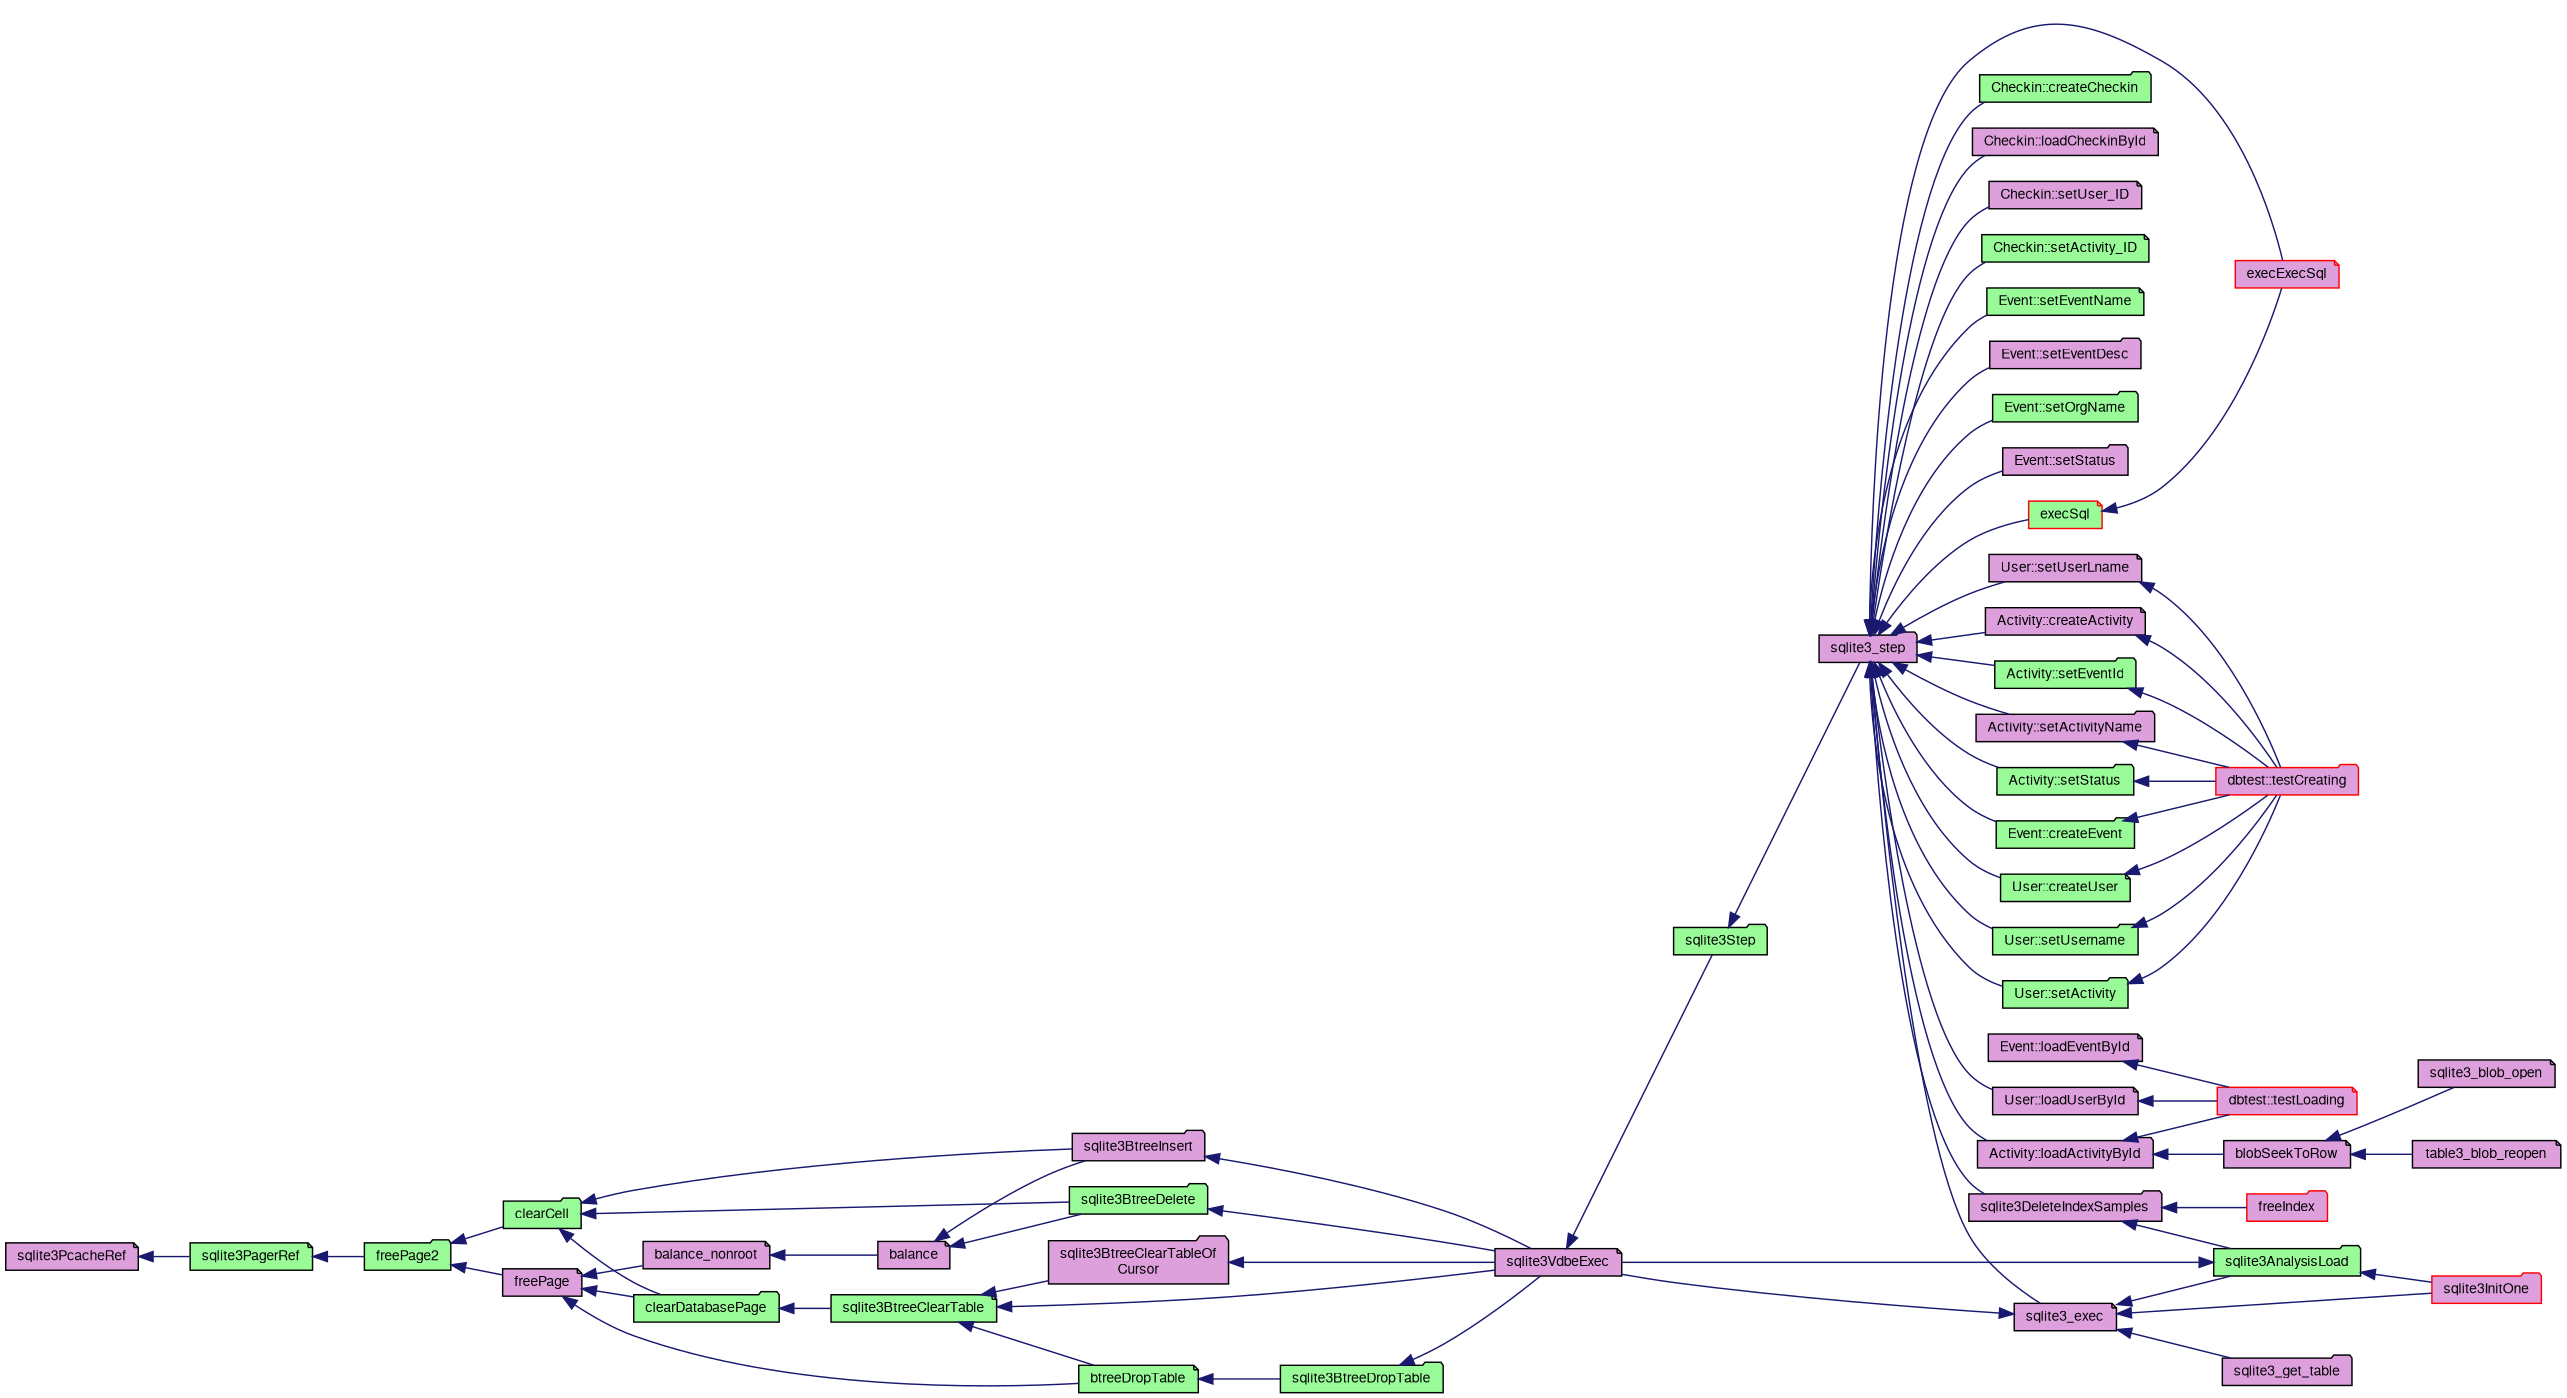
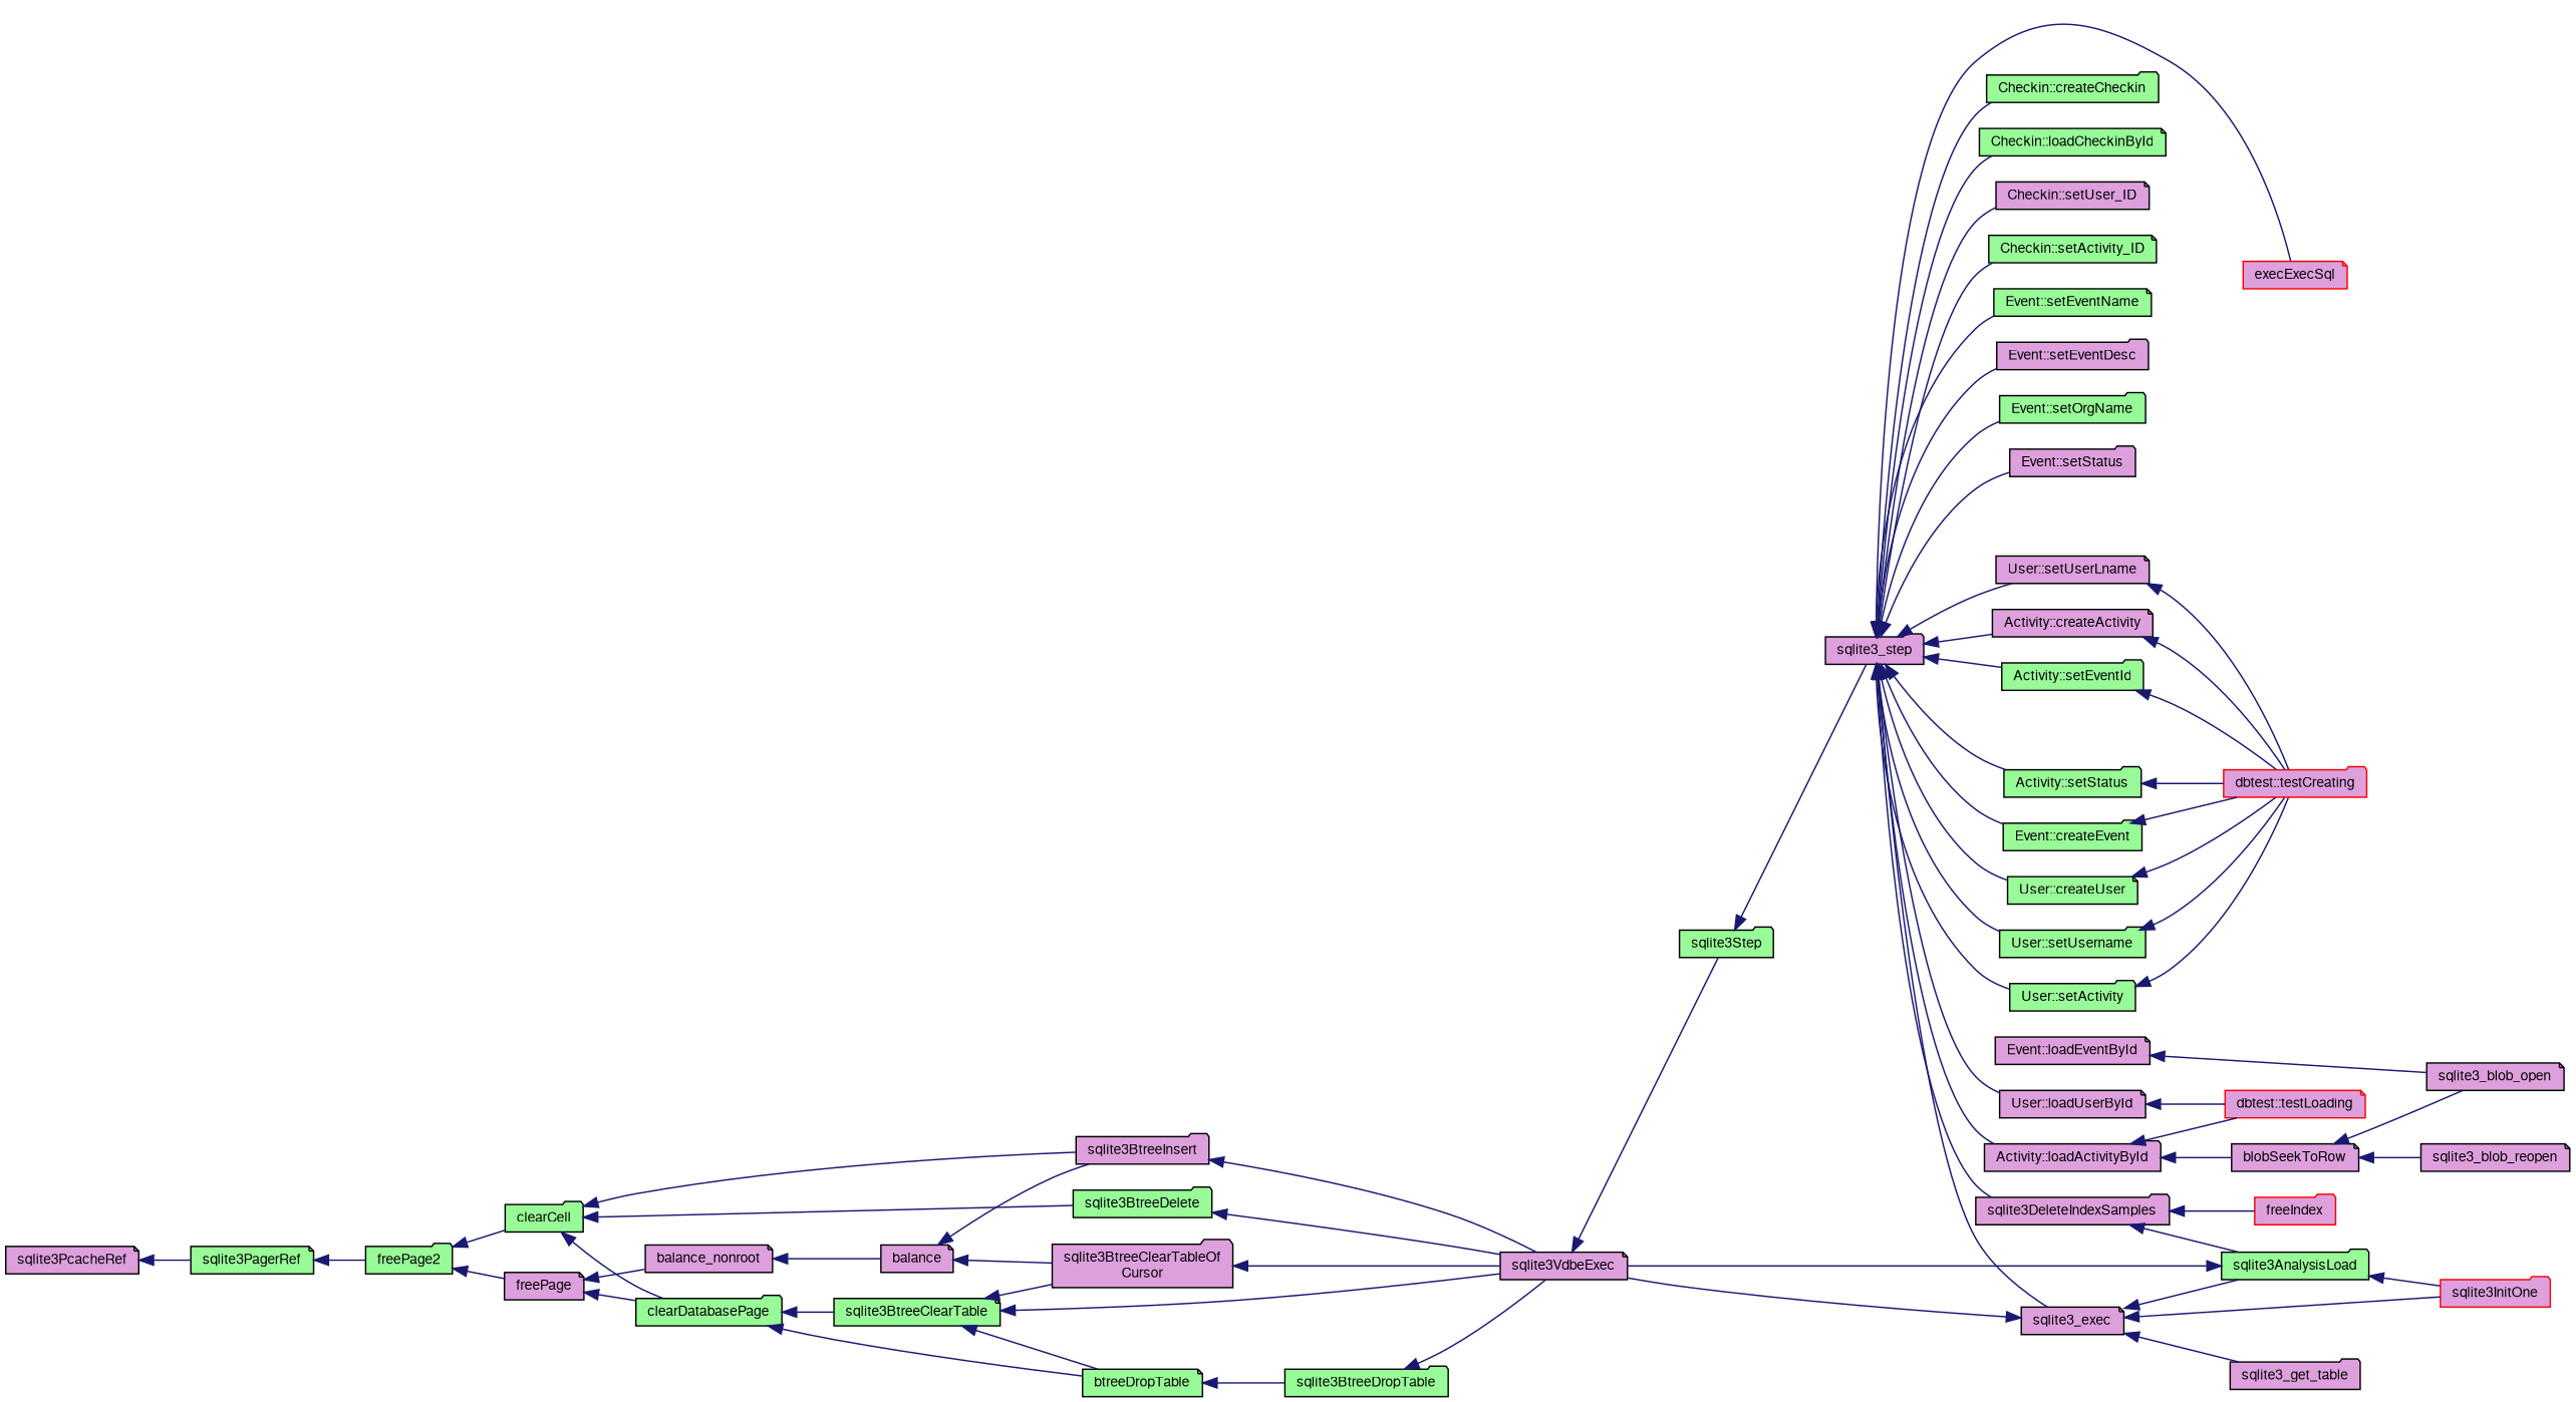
  digraph {
    rankdir=LR
    node [color=black fillcolor=plum fontname=FreeSans fontsize=10 shape=folder style=filled]
    edge [color=midnightblue dir=back fontname=FreeSans fontsize=10 labelfontname=FreeSans labelfontsize=10 style=solid]
    n1 [fontcolor=black height=0.2 label=sqlite3PcacheRef shape=note width=0.4]
    n2 [fillcolor=palegreen height=0.2 label=sqlite3PagerRef shape=note width=0.4]
    n3 [fillcolor=palegreen height=0.2 label=freePage2 width=0.4]
    n4 [height=0.2 label=freePage shape=note width=0.4]
    n5 [fillcolor=palegreen height=0.2 label=clearCell width=0.4]
    n6 [height=0.2 label=balance_nonroot shape=note width=0.4]
    n7 [fillcolor=palegreen height=0.2 label=clearDatabasePage width=0.4]
    n8 [fillcolor=palegreen height=0.2 label=btreeDropTable shape=note width=0.4]
    n9 [height=0.2 label=sqlite3BtreeInsert width=0.4]
    n10 [fillcolor=palegreen height=0.2 label=sqlite3BtreeDelete width=0.4]
    n11 [height=0.2 label=balance shape=note width=0.4]
    n12 [fillcolor=palegreen height=0.2 label=sqlite3BtreeClearTable shape=note width=0.4]
    n13 [fillcolor=palegreen height=0.2 label=sqlite3BtreeDropTable width=0.4]
    n14 [height=0.2 label=sqlite3VdbeExec shape=note width=0.4]
    n15 [fillcolor=palegreen height=0.2 label=sqlite3Step width=0.4]
    n16 [height=0.2 label=sqlite3_step width=0.4]
    n17 [height=0.2 label="Activity::createActivity" shape=note width=0.4]
    n18 [height=0.2 label="Activity::loadActivityById" width=0.4]
    n19 [fillcolor=palegreen height=0.2 label="Activity::setEventId" width=0.4]
-   n20 [height=0.2 label="Activity::setActivityName" width=0.4]
    n21 [fillcolor=palegreen height=0.2 label="Activity::setStatus" width=0.4]
    n22 [fillcolor=palegreen height=0.2 label="Checkin::createCheckin" width=0.4]
-   n23 [height=0.2 label="Checkin::loadCheckinById" shape=note width=0.4]
+   n23 [fillcolor=palegreen height=0.2 label="Checkin::loadCheckinById" shape=note width=0.4]
    n24 [height=0.2 label="Checkin::setUser_ID" shape=note width=0.4]
    n25 [fillcolor=palegreen height=0.2 label="Checkin::setActivity_ID" shape=note width=0.4]
    n26 [fillcolor=palegreen height=0.2 label="Event::createEvent" width=0.4]
    n27 [fillcolor=palegreen height=0.2 label="Event::setEventName" shape=note width=0.4]
    n28 [height=0.2 label="Event::setEventDesc" width=0.4]
    n29 [fillcolor=palegreen height=0.2 label="Event::setOrgName" width=0.4]
    n30 [height=0.2 label="Event::setStatus" width=0.4]
    n31 [height=0.2 label=sqlite3DeleteIndexSamples width=0.4]
    n32 [height=0.2 label=sqlite3_exec shape=note width=0.4]
-   n33 [color=red fillcolor=palegreen height=0.2 label=execSql shape=note width=0.4]
    n34 [color=red height=0.2 label=execExecSql shape=note width=0.4]
    n35 [fillcolor=palegreen height=0.2 label="User::createUser" shape=note width=0.4]
    n36 [height=0.2 label="User::loadUserById" shape=note width=0.4]
    n37 [fillcolor=palegreen height=0.2 label="User::setUsername" width=0.4]
    n38 [fillcolor=palegreen height=0.2 label="User::setActivity" width=0.4]
    n39 [height=0.2 label="User::setUserLname" shape=note width=0.4]
    n40 [color=red height=0.2 label="dbtest::testCreating" width=0.4]
    n41 [height=0.2 label=blobSeekToRow shape=note width=0.4]
    n42 [color=red height=0.2 label="dbtest::testLoading" shape=note width=0.4]
    n43 [height=0.2 label="Event::loadEventById" shape=note width=0.4]
    n44 [height=0.2 label=sqlite3_blob_open shape=note width=0.4]
-   n45 [height=0.2 label=table3_blob_reopen shape=note width=0.4]
+   n45 [height=0.2 label=sqlite3_blob_reopen shape=note width=0.4]
    n46 [fillcolor=palegreen height=0.2 label=sqlite3AnalysisLoad width=0.4]
    n47 [color=red height=0.2 label=freeIndex width=0.4]
    n48 [color=red height=0.2 label=sqlite3InitOne width=0.4]
    n49 [height=0.2 label=sqlite3_get_table width=0.4]
    n50 [height=0.2 label="sqlite3BtreeClearTableOf\lCursor" width=0.4]
    n1 -> n2
    n2 -> n3
    n3 -> n4
    n3 -> n5
    n4 -> n6
    n4 -> n7
-   n4 -> n8
+   n7 -> n8
    n5 -> n7
    n5 -> n9
    n5 -> n10
    n6 -> n11
    n7 -> n12
    n8 -> n13
    n9 -> n14
    n10 -> n14
    n11 -> n9
-   n11 -> n10
+   n11 -> n50
    n12 -> n8
    n12 -> n14
    n12 -> n50
    n13 -> n14
    n14 -> n15
    n15 -> n16
    n16 -> n17
    n16 -> n18
    n16 -> n19
-   n16 -> n20
    n16 -> n21
    n16 -> n22
    n16 -> n23
    n16 -> n24
    n16 -> n25
    n16 -> n26
    n16 -> n27
    n16 -> n28
    n16 -> n29
    n16 -> n30
    n16 -> n31
    n16 -> n32
-   n16 -> n33
    n16 -> n34
    n16 -> n35
    n16 -> n36
    n16 -> n37
    n16 -> n38
    n16 -> n39
    n17 -> n40
    n18 -> n41
    n18 -> n42
    n19 -> n40
-   n20 -> n40
    n21 -> n40
    n26 -> n40
    n31 -> n46
    n31 -> n47
    n32 -> n14
    n32 -> n46
    n32 -> n48
    n32 -> n49
-   n33 -> n34
    n35 -> n40
    n36 -> n42
    n37 -> n40
    n38 -> n40
    n39 -> n40
    n41 -> n44
    n41 -> n45
-   n43 -> n42
+   n43 -> n44
    n46 -> n14
    n46 -> n48
    n50 -> n14
  }
